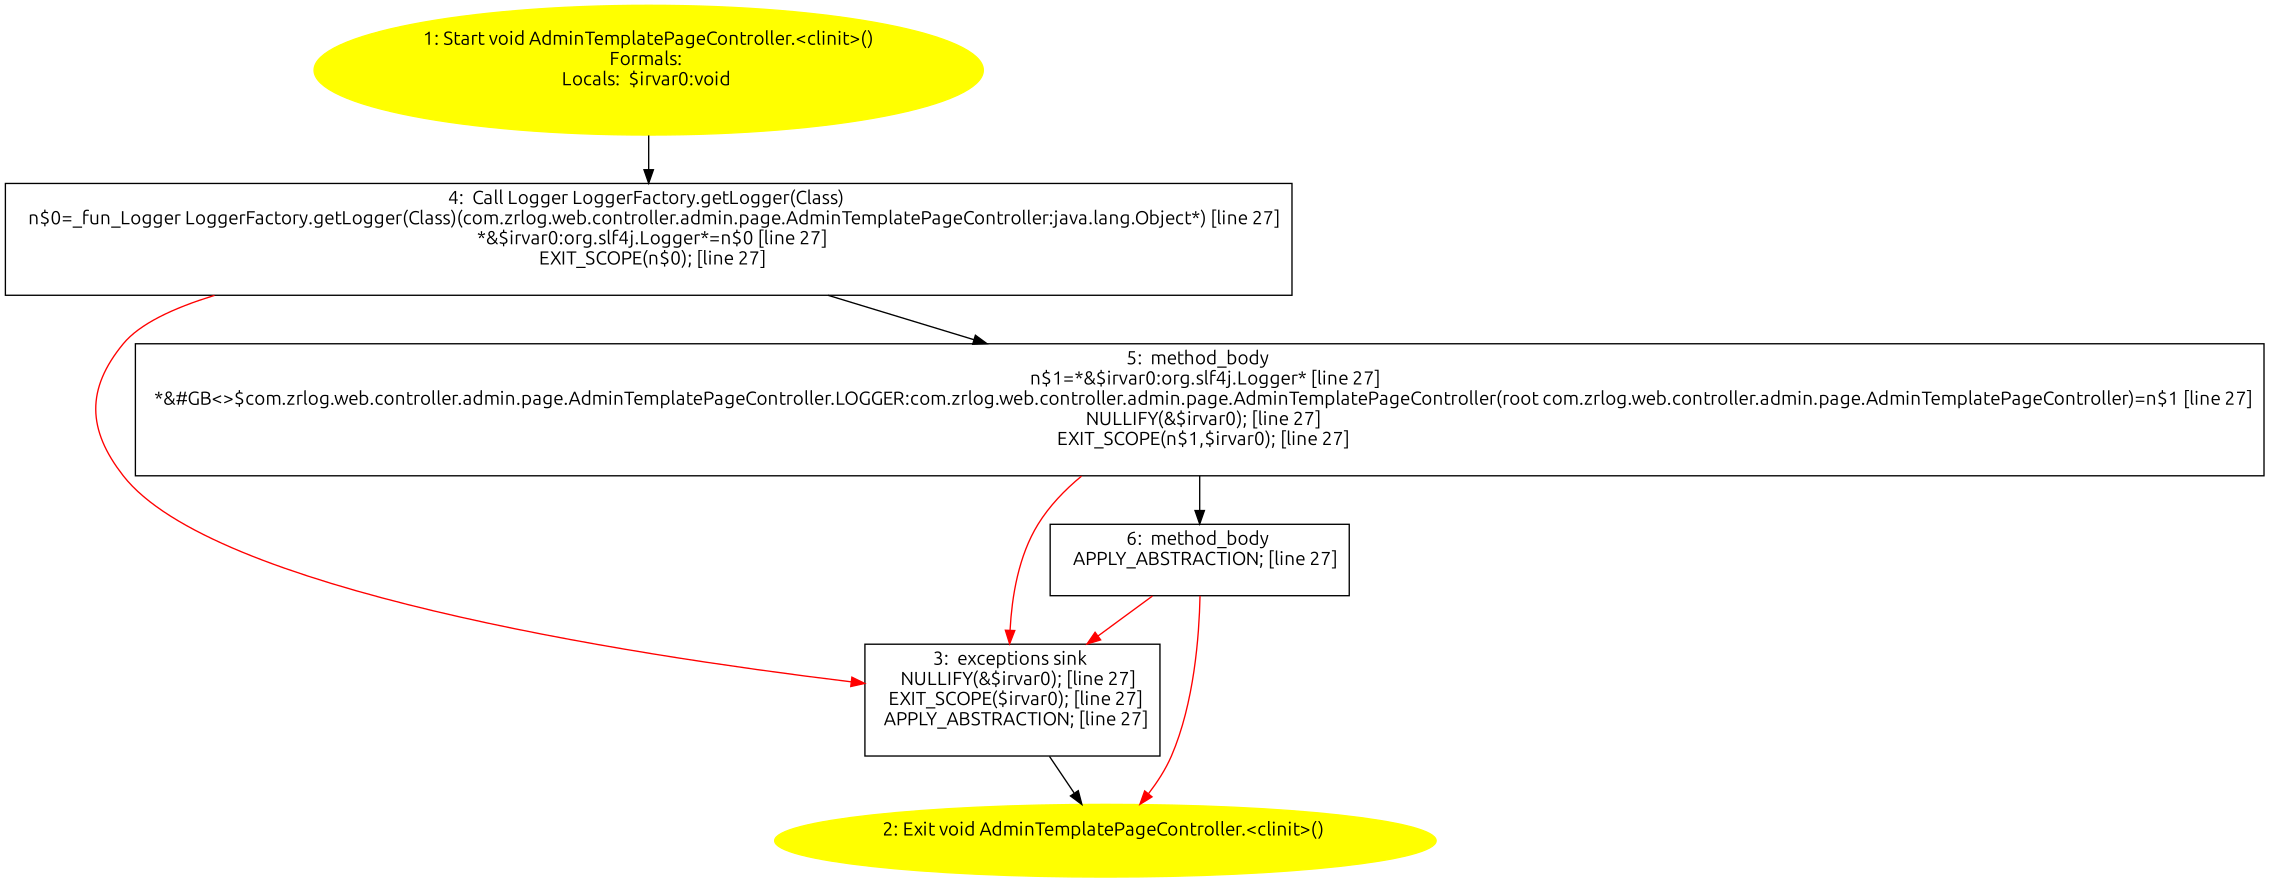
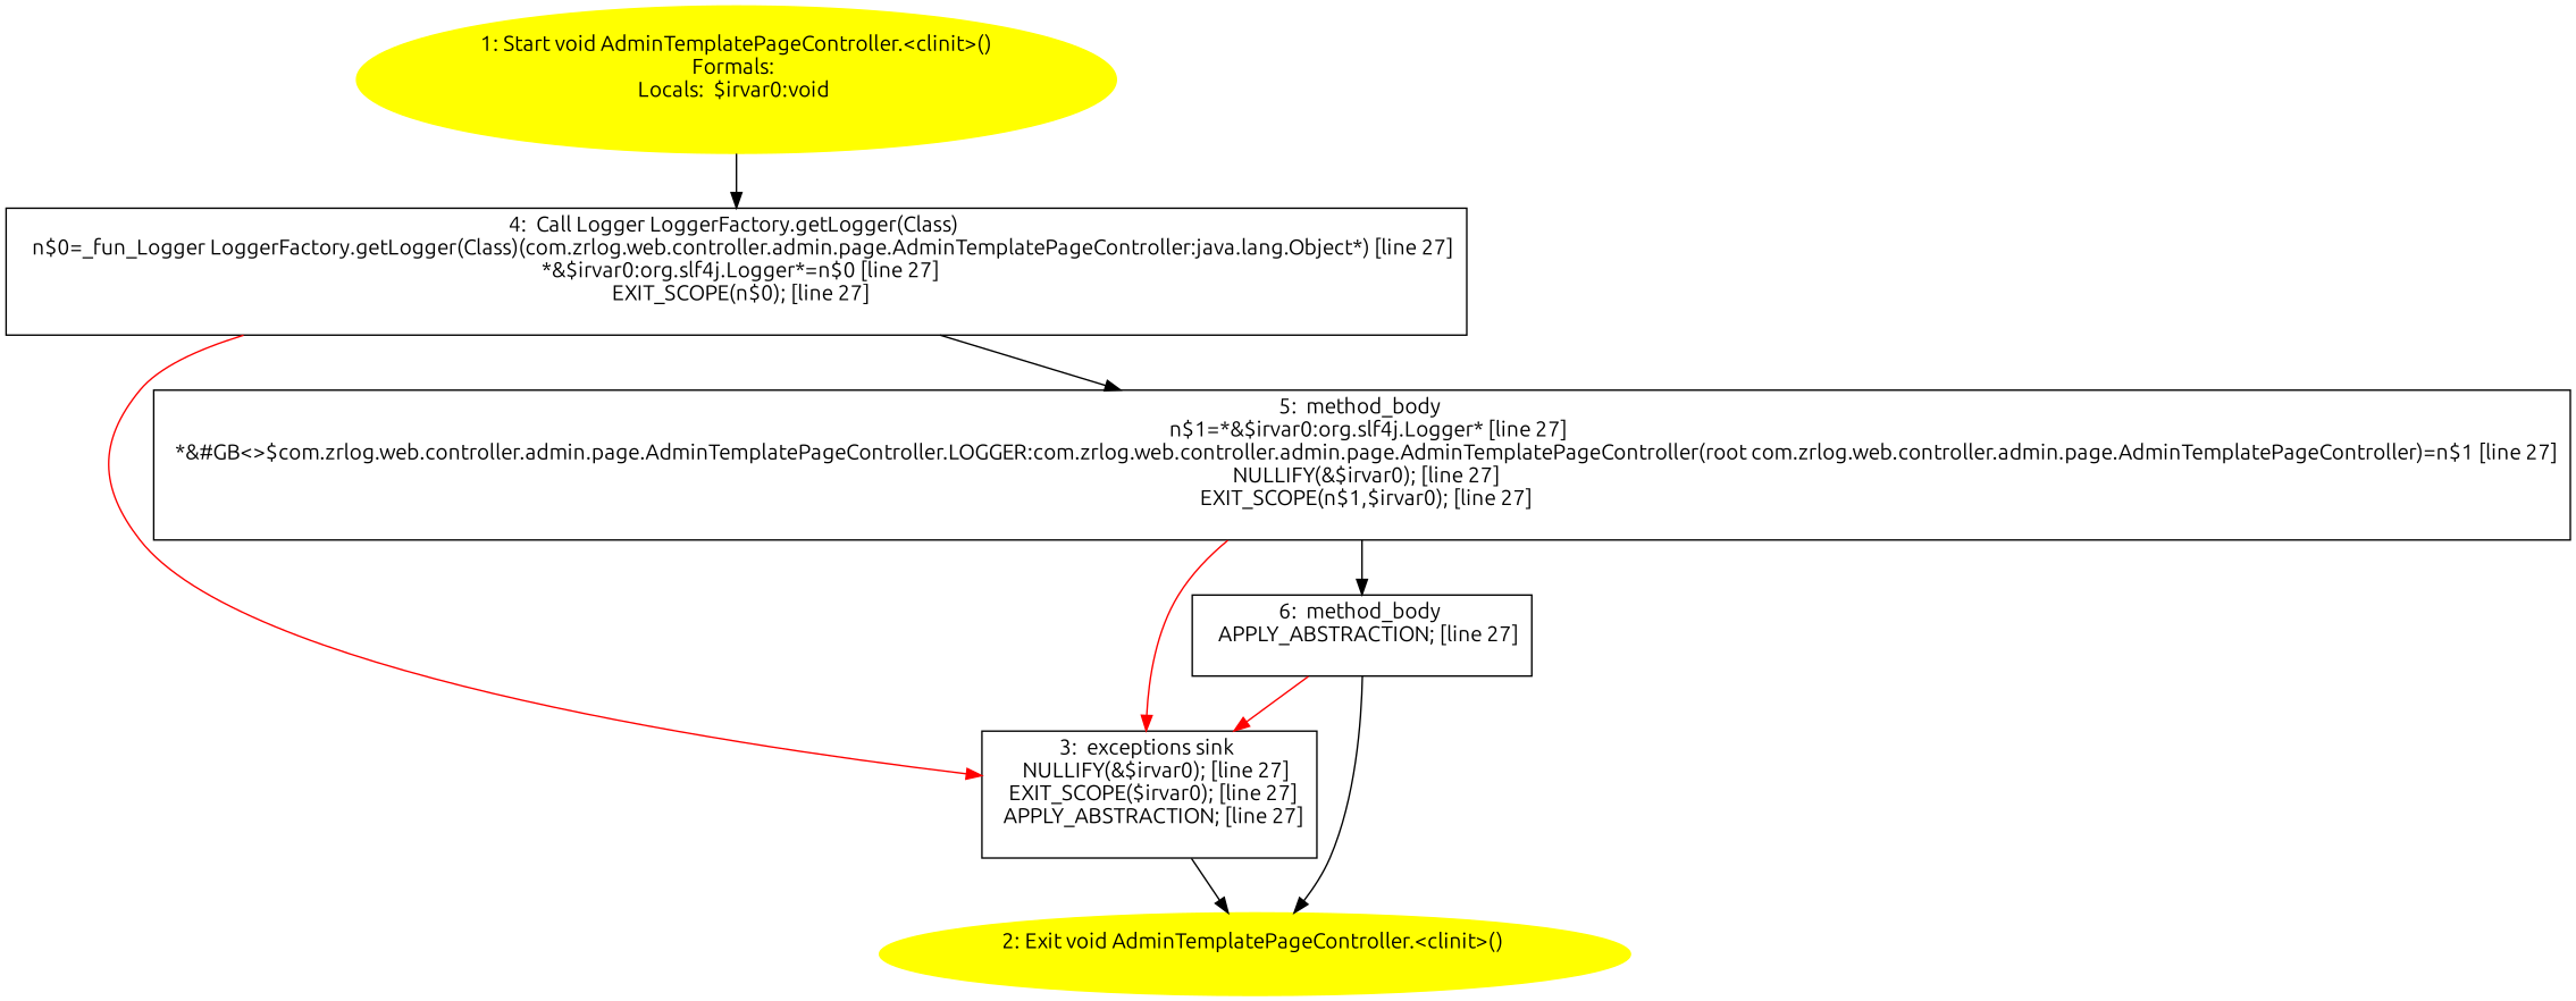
  digraph {
    fontname=Ubuntu
    node [fontname=Ubuntu shape=box]
    edge [fontname=Ubuntu]
    n1 [color=yellow label="1: Start void AdminTemplatePageController.<clinit>()\nFormals: \nLocals:  $irvar0:void \n  " style=filled shape=""]
    n2 [label="4:  Call Logger LoggerFactory.getLogger(Class) \n   n$0=_fun_Logger LoggerFactory.getLogger(Class)(com.zrlog.web.controller.admin.page.AdminTemplatePageController:java.lang.Object*) [line 27]\n  *&$irvar0:org.slf4j.Logger*=n$0 [line 27]\n  EXIT_SCOPE(n$0); [line 27]\n "]
    n3 [label="3:  exceptions sink \n   NULLIFY(&$irvar0); [line 27]\n  EXIT_SCOPE($irvar0); [line 27]\n  APPLY_ABSTRACTION; [line 27]\n "]
    n4 [label="5:  method_body \n   n$1=*&$irvar0:org.slf4j.Logger* [line 27]\n  *&#GB<>$com.zrlog.web.controller.admin.page.AdminTemplatePageController.LOGGER:com.zrlog.web.controller.admin.page.AdminTemplatePageController(root com.zrlog.web.controller.admin.page.AdminTemplatePageController)=n$1 [line 27]\n  NULLIFY(&$irvar0); [line 27]\n  EXIT_SCOPE(n$1,$irvar0); [line 27]\n "]
    n5 [color=yellow label="2: Exit void AdminTemplatePageController.<clinit>() \n  " style=filled shape=""]
    n6 [label="6:  method_body \n   APPLY_ABSTRACTION; [line 27]\n "]
    n1 -> n2
    n2 -> n3 [color=red]
    n2 -> n4
    n3 -> n5
    n4 -> n3 [color=red]
    n4 -> n6
    n6 -> n3 [color=red]
-   n6 -> n5 [color=red]
+   n6 -> n5
  }
